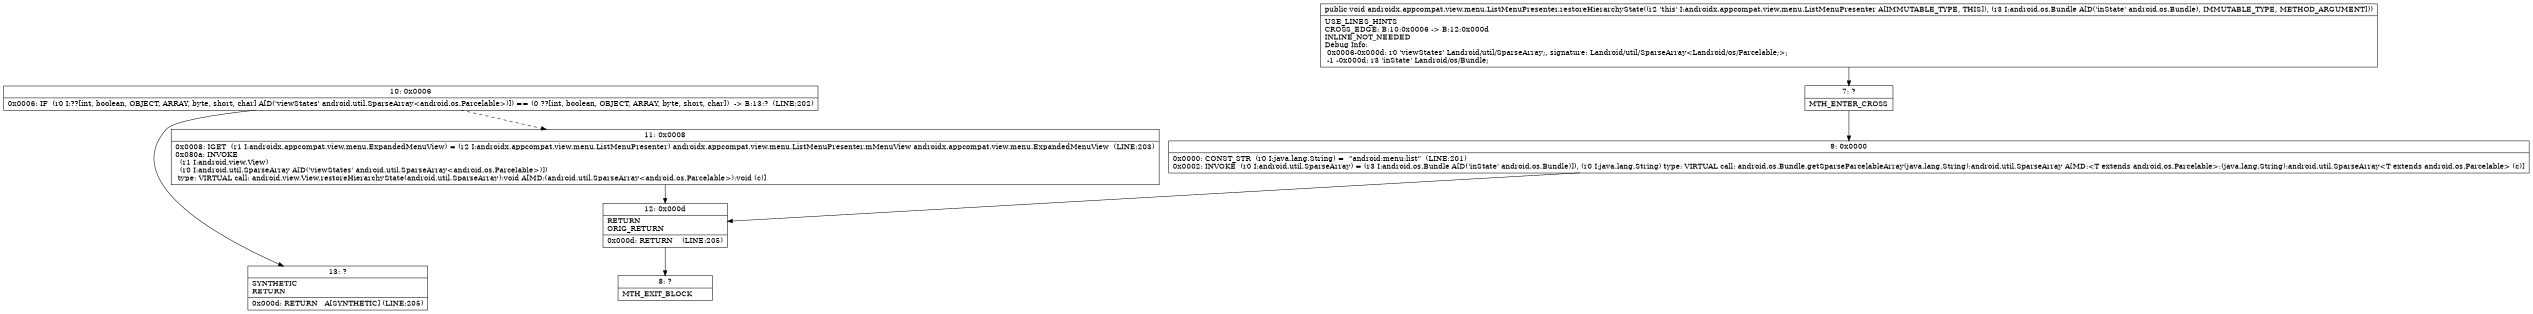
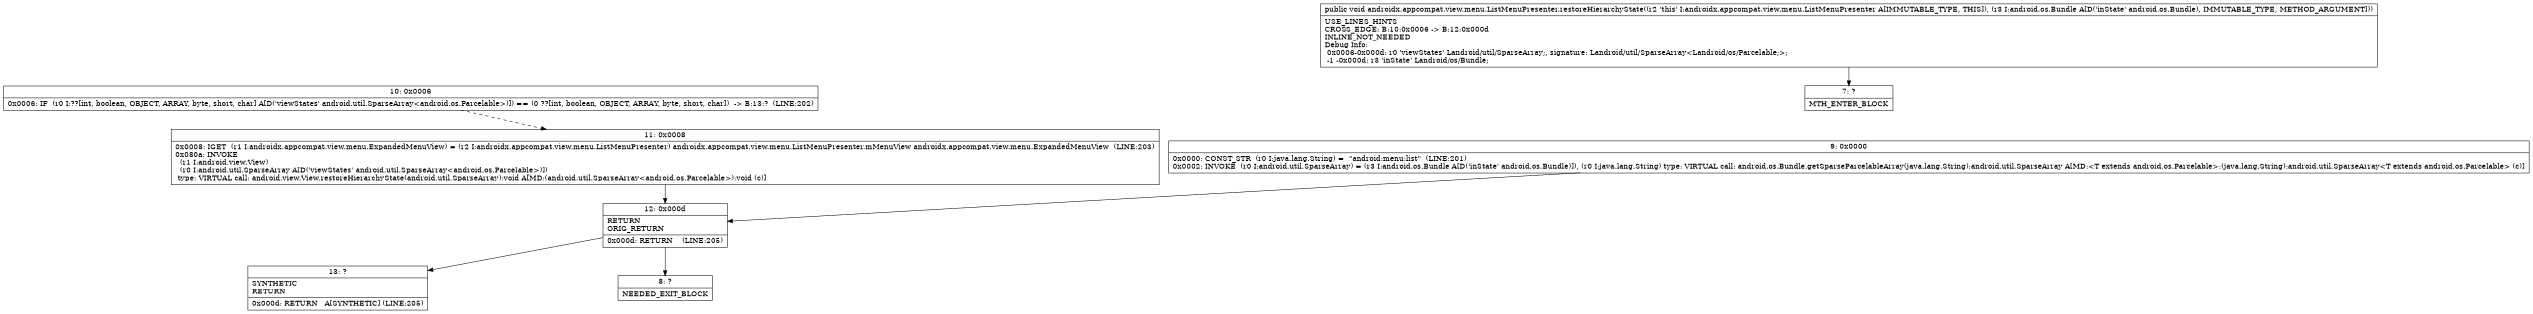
  digraph {
    node [shape=record]
-   n1 [label="{7\:\ ?|MTH_ENTER_CROSS\l}"]
+   n1 [label="{7\:\ ?|MTH_ENTER_BLOCK\l}"]
    n2 [label="{9\:\ 0x0000|0x0000: CONST_STR  (r0 I:java.lang.String) =  \"android:menu:list\"  (LINE:201)\l0x0002: INVOKE  (r0 I:android.util.SparseArray) = (r3 I:android.os.Bundle A[D('inState' android.os.Bundle)]), (r0 I:java.lang.String) type: VIRTUAL call: android.os.Bundle.getSparseParcelableArray(java.lang.String):android.util.SparseArray A[MD:\<T extends android.os.Parcelable\>:(java.lang.String):android.util.SparseArray\<T extends android.os.Parcelable\> (c)]\l}"]
    n3 [label="{12\:\ 0x000d|RETURN\lORIG_RETURN\l|0x000d: RETURN    (LINE:205)\l}"]
    n4 [label="{10\:\ 0x0006|0x0006: IF  (r0 I:??[int, boolean, OBJECT, ARRAY, byte, short, char] A[D('viewStates' android.util.SparseArray\<android.os.Parcelable\>)]) == (0 ??[int, boolean, OBJECT, ARRAY, byte, short, char])  \-\> B:13:?  (LINE:202)\l}"]
    n5 [label="{11\:\ 0x0008|0x0008: IGET  (r1 I:androidx.appcompat.view.menu.ExpandedMenuView) = (r2 I:androidx.appcompat.view.menu.ListMenuPresenter) androidx.appcompat.view.menu.ListMenuPresenter.mMenuView androidx.appcompat.view.menu.ExpandedMenuView  (LINE:203)\l0x080a: INVOKE  \l  (r1 I:android.view.View)\l  (r0 I:android.util.SparseArray A[D('viewStates' android.util.SparseArray\<android.os.Parcelable\>)])\l type: VIRTUAL call: android.view.View.restoreHierarchyState(android.util.SparseArray):void A[MD:(android.util.SparseArray\<android.os.Parcelable\>):void (c)]\l}"]
    n6 [label="{13\:\ ?|SYNTHETIC\lRETURN\l|0x000d: RETURN   A[SYNTHETIC] (LINE:205)\l}"]
-   n7 [label="{8\:\ ?|MTH_EXIT_BLOCK\l}"]
+   n7 [label="{8\:\ ?|NEEDED_EXIT_BLOCK\l}"]
    n8 [label="{public void androidx.appcompat.view.menu.ListMenuPresenter.restoreHierarchyState((r2 'this' I:androidx.appcompat.view.menu.ListMenuPresenter A[IMMUTABLE_TYPE, THIS]), (r3 I:android.os.Bundle A[D('inState' android.os.Bundle), IMMUTABLE_TYPE, METHOD_ARGUMENT]))  | USE_LINES_HINTS\lCROSS_EDGE: B:10:0x0006 \-\> B:12:0x000d\lINLINE_NOT_NEEDED\lDebug Info:\l  0x0006\-0x000d: r0 'viewStates' Landroid\/util\/SparseArray;, signature: Landroid\/util\/SparseArray\<Landroid\/os\/Parcelable;\>;\l  \-1 \-0x000d: r3 'inState' Landroid\/os\/Bundle;\l}"]
-   n1 -> n2
    n2 -> n3
    n3 -> n7
    n4 -> n5 [style=dashed]
-   n4 -> n6
+   n3 -> n6
    n5 -> n3
    n8 -> n1
  }
